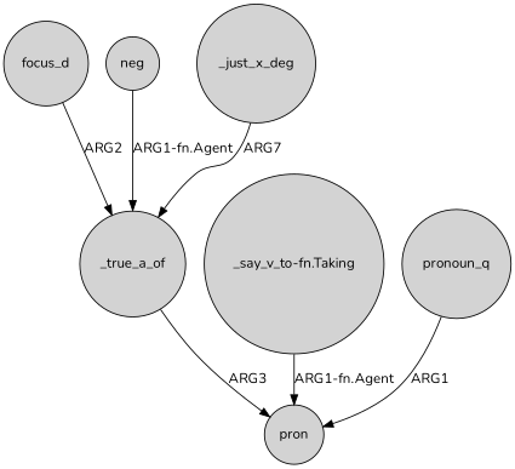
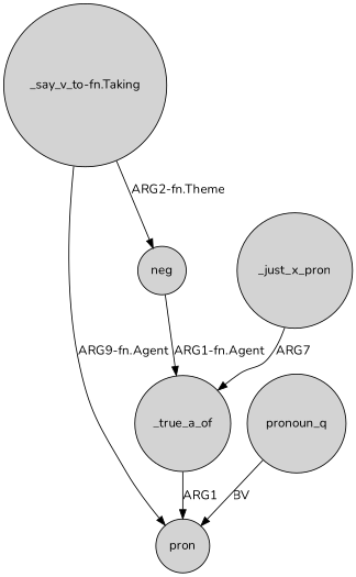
  digraph {
    fontname=Nunito
    node [fontname=Nunito shape=circle style=filled]
    edge [fontname=Nunito]
-   focus_d
    _true_a_of
    pron
    "_say_v_to-fn.Taking"
    neg
-   _just_x_deg
+   _just_x_deg [label=_just_x_pron]
    pronoun_q
-   focus_d -> _true_a_of [label=ARG2]
-   _true_a_of -> pron [label=ARG3]
-   "_say_v_to-fn.Taking" -> pron [label="ARG1-fn.Agent"]
+   _true_a_of -> pron [label=ARG1]
+   "_say_v_to-fn.Taking" -> pron [label="ARG9-fn.Agent"]
+   "_say_v_to-fn.Taking" -> neg [label="ARG2-fn.Theme"]
    neg -> _true_a_of [label="ARG1-fn.Agent"]
    _just_x_deg -> _true_a_of [label=ARG7]
-   pronoun_q -> pron [label=ARG1]
+   pronoun_q -> pron [label=BV]
  }
